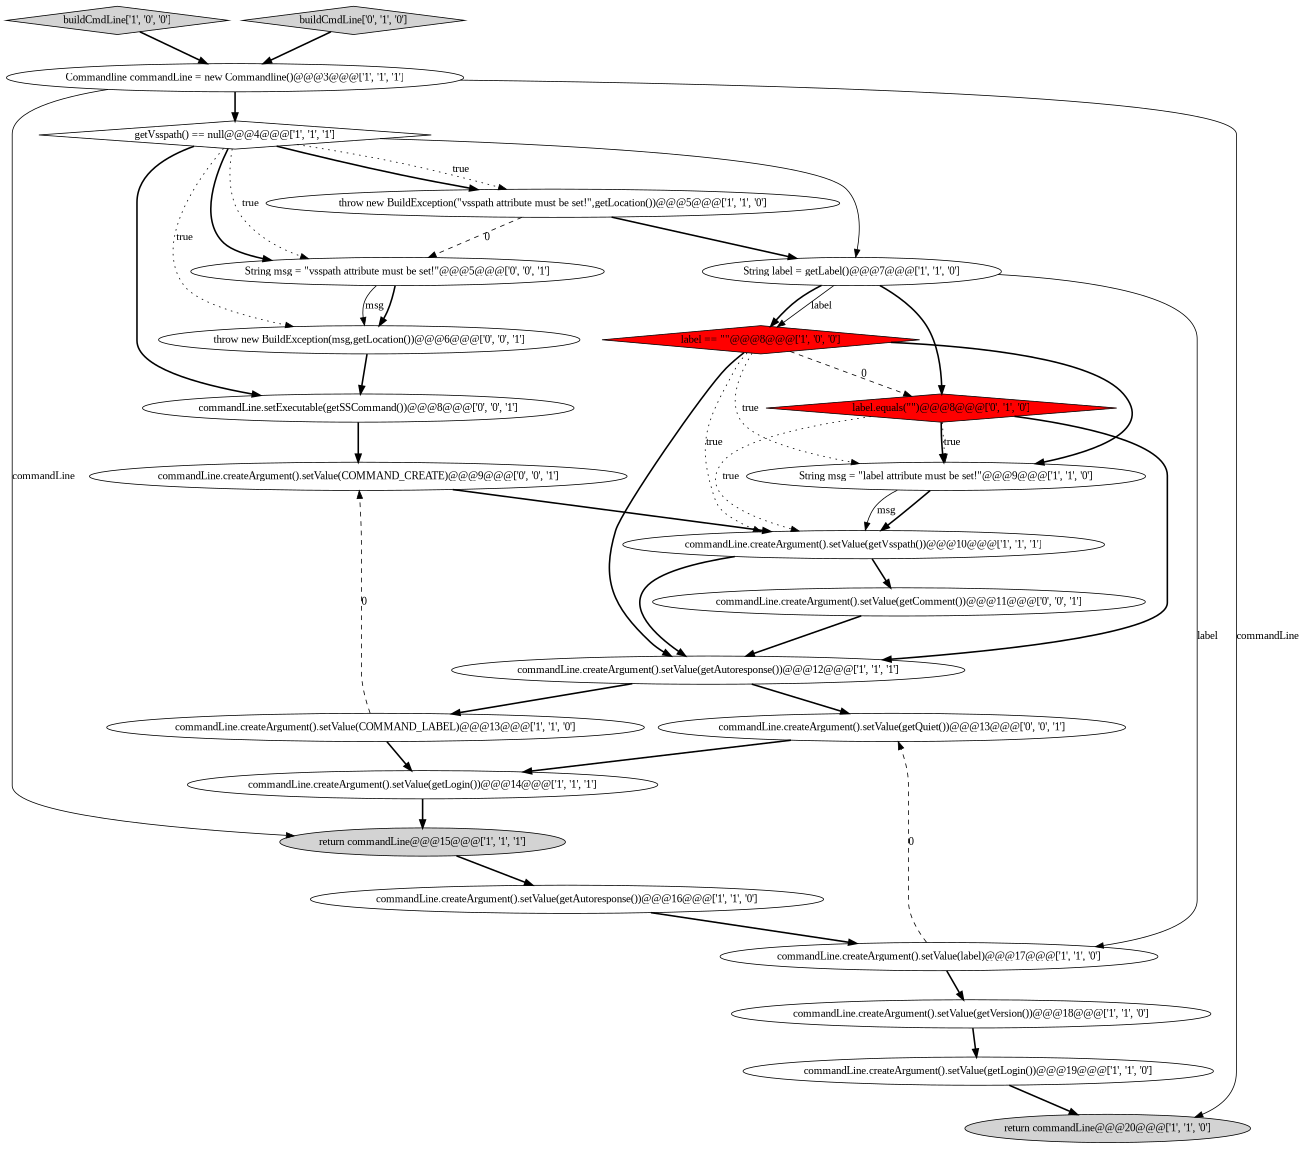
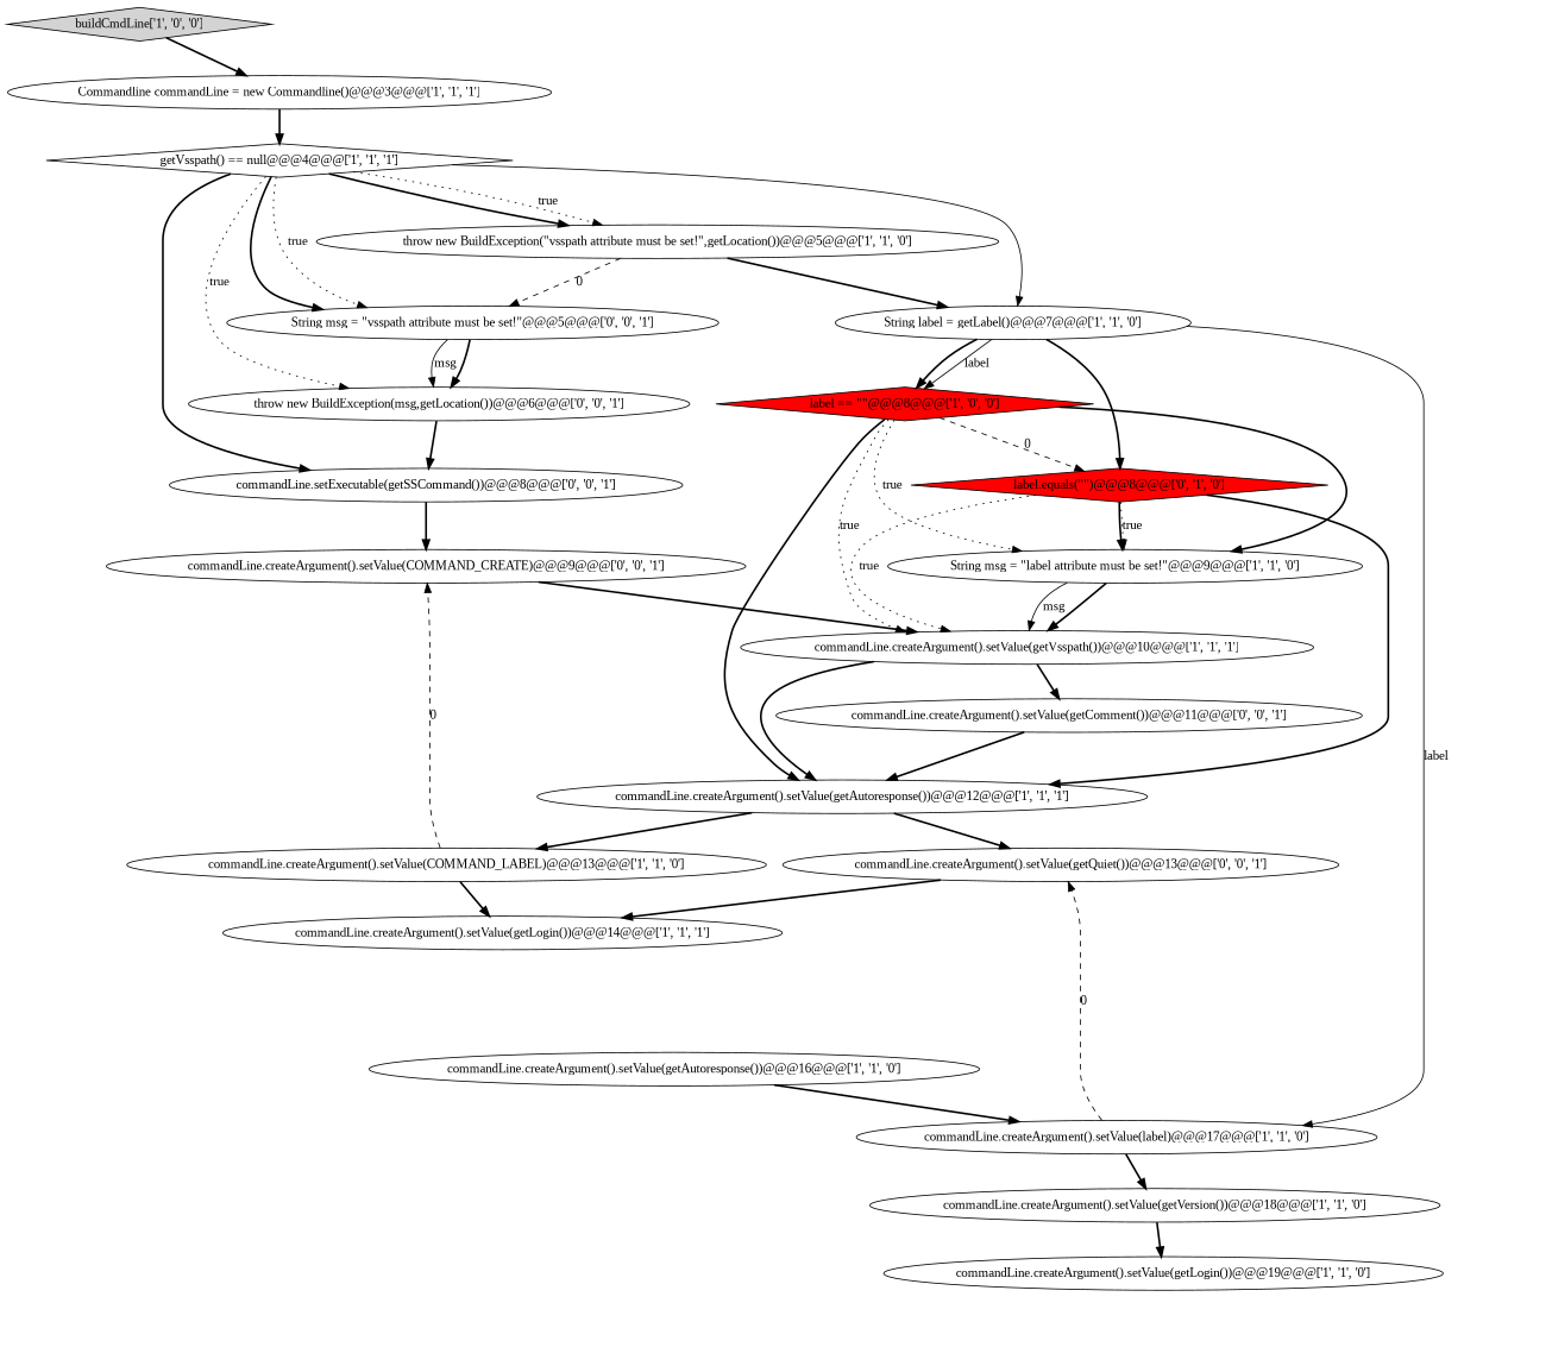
  digraph {
    fontname="Liberation Serif"
    node [fillcolor=white fontname="Liberation Serif" shape=ellipse style=filled]
    edge [fontname="Liberation Serif" style=bold]
    n1 [label="getVsspath() == null@@@4@@@['1', '1', '1']" shape=diamond]
    n2 [label="commandLine.setExecutable(getSSCommand())@@@8@@@['0', '0', '1']"]
    n3 [label="throw new BuildException(\"vsspath attribute must be set!\",getLocation())@@@5@@@['1', '1', '0']"]
    n4 [label="String label = getLabel()@@@7@@@['1', '1', '0']"]
    n5 [label="throw new BuildException(msg,getLocation())@@@6@@@['0', '0', '1']"]
    n6 [label="String msg = \"vsspath attribute must be set!\"@@@5@@@['0', '0', '1']"]
    n7 [label="commandLine.createArgument().setValue(COMMAND_CREATE)@@@9@@@['0', '0', '1']"]
    n8 [label="commandLine.createArgument().setValue(label)@@@17@@@['1', '1', '0']"]
    n9 [fillcolor=red label="label == \"\"@@@8@@@['1', '0', '0']" shape=diamond]
    n10 [fillcolor=red label="label.equals(\"\")@@@8@@@['0', '1', '0']" shape=diamond]
    n11 [label="Commandline commandLine = new Commandline()@@@3@@@['1', '1', '1']"]
-   n12 [fillcolor=lightgray label="return commandLine@@@15@@@['1', '1', '1']"]
-   n13 [fillcolor=lightgray label="return commandLine@@@20@@@['1', '1', '0']"]
    n14 [label="commandLine.createArgument().setValue(getAutoresponse())@@@16@@@['1', '1', '0']"]
    n15 [label="String msg = \"label attribute must be set!\"@@@9@@@['1', '1', '0']"]
    n16 [label="commandLine.createArgument().setValue(getVsspath())@@@10@@@['1', '1', '1']"]
    n17 [label="commandLine.createArgument().setValue(getComment())@@@11@@@['0', '0', '1']"]
    n18 [label="commandLine.createArgument().setValue(getAutoresponse())@@@12@@@['1', '1', '1']"]
    n19 [fillcolor=lightgray label="buildCmdLine['1', '0', '0']" shape=diamond]
    n20 [label="commandLine.createArgument().setValue(getVersion())@@@18@@@['1', '1', '0']"]
    n21 [label="commandLine.createArgument().setValue(getQuiet())@@@13@@@['0', '0', '1']"]
    n22 [label="commandLine.createArgument().setValue(getLogin())@@@19@@@['1', '1', '0']"]
    n23 [label="commandLine.createArgument().setValue(getLogin())@@@14@@@['1', '1', '1']"]
    n24 [label="commandLine.createArgument().setValue(COMMAND_LABEL)@@@13@@@['1', '1', '0']"]
-   n25 [fillcolor=lightgray label="buildCmdLine['0', '1', '0']" shape=diamond]
    n1 -> n2
    n1 -> n3 [label=true style=dotted]
    n1 -> n3
    n1 -> n4 [style=solid]
    n1 -> n5 [label=true style=dotted]
    n1 -> n6
    n1 -> n6 [label=true style=dotted]
    n2 -> n7
    n3 -> n4
    n3 -> n6 [label=0 style=dashed]
    n4 -> n8 [label=label style=solid]
    n4 -> n9
    n4 -> n9 [label=label style=solid]
    n4 -> n10
    n5 -> n2
    n6 -> n5
    n6 -> n5 [label=msg style=solid]
    n7 -> n16
    n8 -> n20
    n8 -> n21 [label=0 style=dashed]
    n9 -> n10 [label=0 style=dashed]
    n9 -> n15 [label=true style=dotted]
    n9 -> n15
    n9 -> n16 [label=true style=dotted]
    n9 -> n18
    n10 -> n15
    n10 -> n15 [label=true style=dotted]
    n10 -> n16 [label=true style=dotted]
    n10 -> n18
    n11 -> n1
-   n11 -> n12 [label=commandLine style=solid]
-   n11 -> n13 [label=commandLine style=solid]
-   n12 -> n14
    n14 -> n8
    n15 -> n16
    n15 -> n16 [label=msg style=solid]
    n16 -> n17
    n16 -> n18
    n17 -> n18
    n18 -> n21
    n18 -> n24
    n19 -> n11
    n20 -> n22
    n21 -> n23
-   n22 -> n13
-   n23 -> n12
    n24 -> n7 [label=0 style=dashed]
    n24 -> n23
-   n25 -> n11
  }
